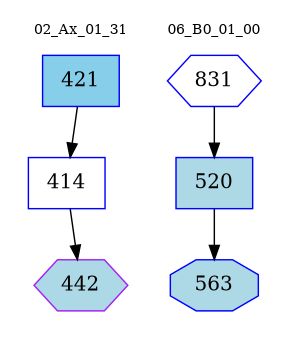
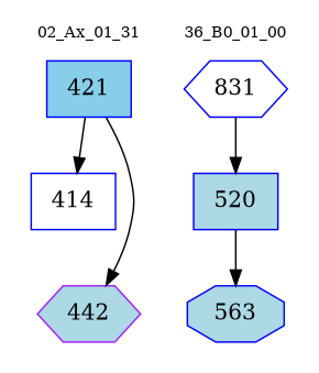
  digraph {
    node [color=blue fillcolor=lightblue shape=box style=filled]
    edge [color=black]
    n1 [fillcolor=skyblue label=421]
    n2 [fillcolor=white label=414]
    n3 [color=purple label=442 shape=hexagon]
    n4 [fillcolor=white label=831 shape=hexagon]
    n5 [label=520]
    n6 [label=563 shape=octagon]
    subgraph cluster_1 {
      color=white
      fontsize=10
      label="02_Ax_01_31"
      n1
      n2
      n3
    }
    subgraph cluster_2 {
      color=white
      fontsize=10
-     label="06_B0_01_00"
+     label="36_B0_01_00"
      n4
      n5
      n6
    }
    n1 -> n2
-   n2 -> n3
+   n1 -> n3
    n4 -> n5
    n5 -> n6
  }
